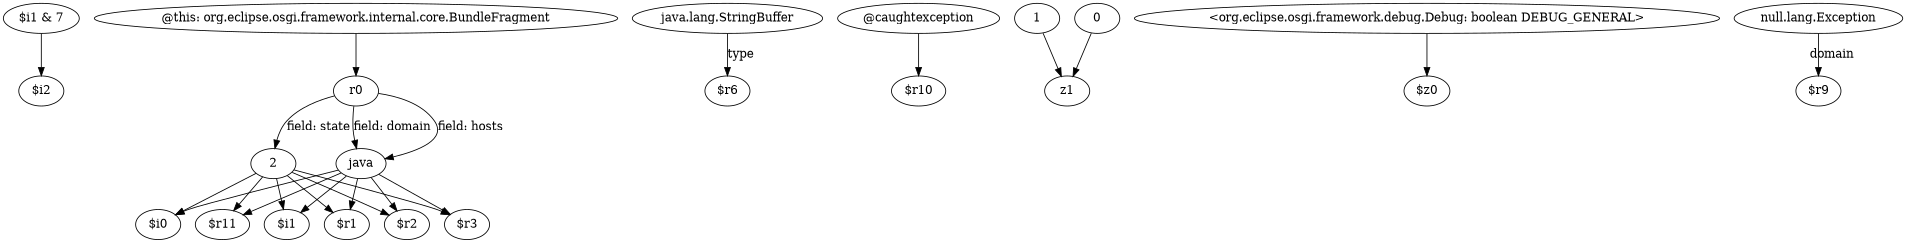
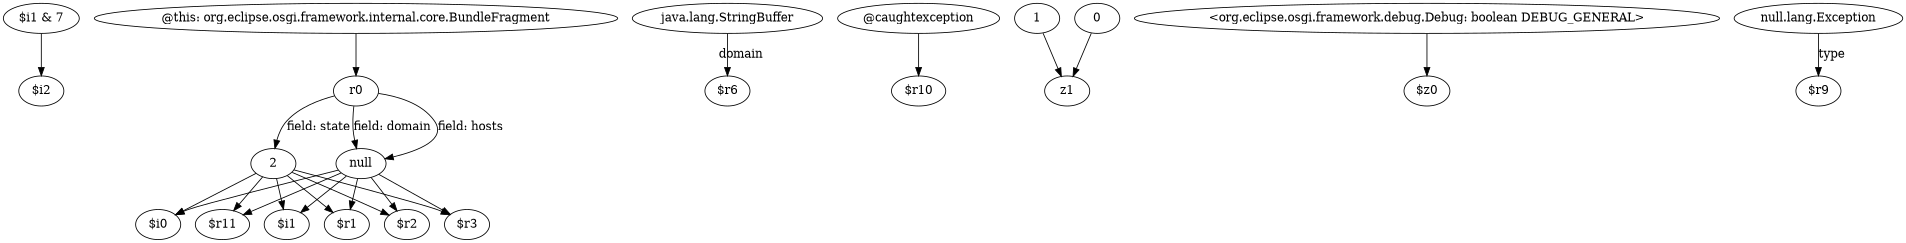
  digraph {
    n1 [label="$i1 & 7"]
    n2 [label="$i2"]
    n3 [label=2]
    n4 [label="$i0"]
    n5 [label="$i1"]
    n6 [label="$r1"]
    n7 [label="$r2"]
    n8 [label="$r11"]
    n9 [label="$r3"]
    n10 [label=r0]
-   n11 [label=java]
+   n11 [label=null]
    n12 [label="@this: org.eclipse.osgi.framework.internal.core.BundleFragment"]
    n13 [label="java.lang.StringBuffer"]
    n14 [label="$r6"]
    n15 [label="@caughtexception"]
    n16 [label="$r10"]
    n17 [label=1]
    n18 [label=z1]
    n19 [label=0]
    n20 [label="<org.eclipse.osgi.framework.debug.Debug: boolean DEBUG_GENERAL>"]
    n21 [label="$z0"]
    n22 [label="null.lang.Exception"]
    n23 [label="$r9"]
    n1 -> n2
    n3 -> n4
    n3 -> n5
    n3 -> n6
    n3 -> n7
    n3 -> n8
    n3 -> n9
    n10 -> n3 [label="field: state"]
    n10 -> n11 [label="field: hosts"]
    n10 -> n11 [label="field: domain"]
    n11 -> n4
    n11 -> n5
    n11 -> n6
    n11 -> n7
    n11 -> n8
    n11 -> n9
    n12 -> n10
-   n13 -> n14 [label=type]
+   n13 -> n14 [label=domain]
    n15 -> n16
    n17 -> n18
    n19 -> n18
    n20 -> n21
-   n22 -> n23 [label=domain]
+   n22 -> n23 [label=type]
  }
